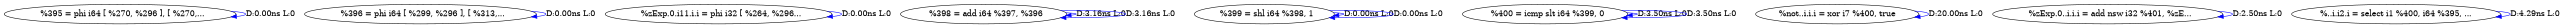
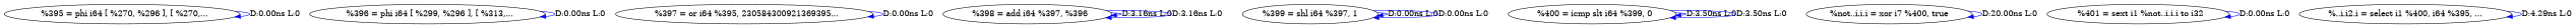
  digraph {
    edge [color=blue]
    n1 [label="  %395 = phi i64 [ %270, %296 ], [ %270,..."]
    n2 [label="  %396 = phi i64 [ %299, %296 ], [ %313,..."]
-   n3 [label="  %zExp.0.i11.i.i = phi i32 [ %264, %296..."]
+   n4 [label="  %397 = or i64 %395, 230584300921369395..."]
    n5 [label="  %398 = add i64 %397, %396"]
-   n6 [label="  %399 = shl i64 %398, 1"]
+   n6 [label="%399 = shl i64 %397, 1"]
    n7 [label="  %400 = icmp slt i64 %399, 0"]
    n8 [label="%not..i.i.i = xor i7 %400, true"]
-   n10 [label="  %zExp.0..i.i.i = add nsw i32 %401, %zE..."]
+   n9 [label="  %401 = sext i1 %not..i.i.i to i32"]
    n11 [label="%..i.i2.i = select i1 %400, i64 %395, ..."]
    n1 -> n1 [label="D:0.00ns L:0"]
    n2 -> n2 [label="D:0.00ns L:0"]
-   n3 -> n3 [label="D:0.00ns L:0"]
+   n4 -> n4 [label="D:0.00ns L:0"]
    n5 -> n5 [label="D:3.16ns L:0"]
    n5 -> n5 [label="D:3.16ns L:0"]
    n6 -> n6 [label="D:0.00ns L:0"]
    n6 -> n6 [label="D:0.00ns L:0"]
    n7 -> n7 [label="D:3.50ns L:0"]
    n7 -> n7 [label="D:3.50ns L:0"]
    n8 -> n8 [label="D:20.00ns L:0"]
-   n10 -> n10 [label="D:2.50ns L:0"]
+   n9 -> n9 [label="D:0.00ns L:0"]
    n11 -> n11 [label="D:4.29ns L:0"]
  }
